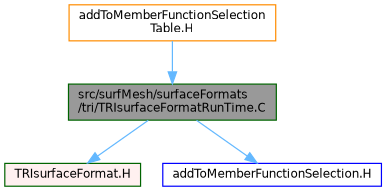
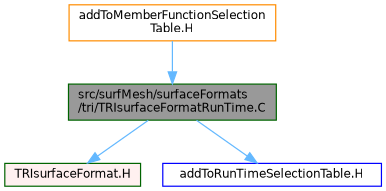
  digraph {
    node [color=darkgreen fillcolor=white fontname=Helvetica fontsize=10 shape=box style=filled]
    edge [color=steelblue1 fontname=Helvetica fontsize=10 labelfontname=Helvetica labelfontsize=10 style=solid]
    n1 [fillcolor=grey60 fontcolor=black height=0.2 label="src/surfMesh/surfaceFormats\l/tri/TRIsurfaceFormatRunTime.C" width=0.4]
    n2 [fillcolor="#FFF0F0" height=0.2 label="TRIsurfaceFormat.H" width=0.4]
-   n3 [color=blue height=0.2 label="addToMemberFunctionSelection.H" width=0.4]
+   n3 [color=blue height=0.2 label="addToRunTimeSelectionTable.H" width=0.4]
    n4 [color=darkorange height=0.2 label="addToMemberFunctionSelection\lTable.H" width=0.4]
    n1 -> n2
    n1 -> n3
    n4 -> n1
  }
